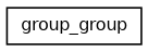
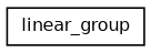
  digraph {
    rankdir=LR
-   n1 [color=black fillcolor=white fontname=Helvetica fontsize=10 height=0.2 label=group_group shape=record style=filled width=0.4]
+   n1 [color=black fillcolor=white fontname=Helvetica fontsize=10 height=0.2 label=linear_group shape=record style=filled width=0.4]
  }
